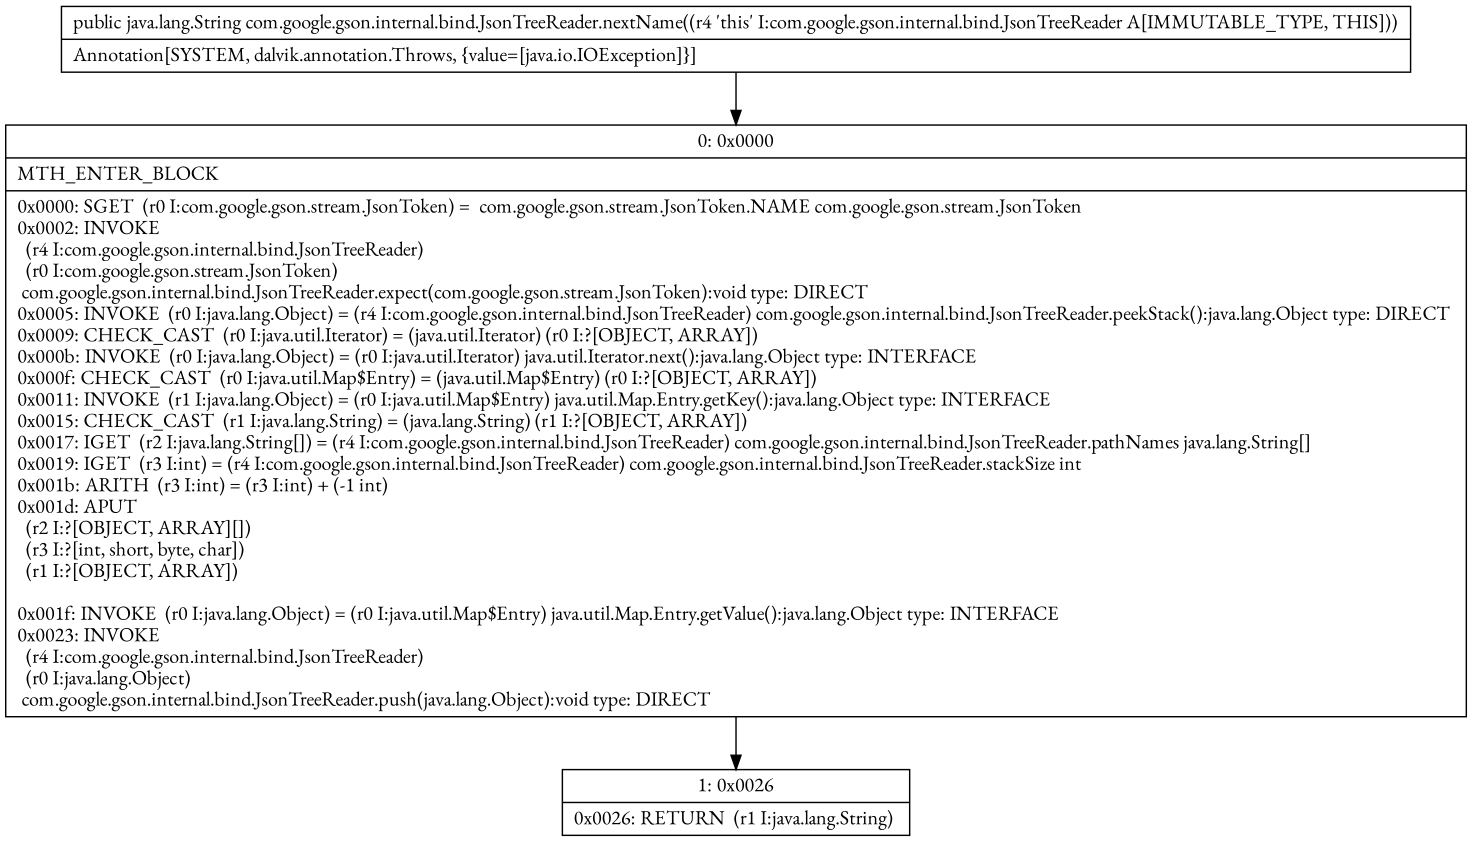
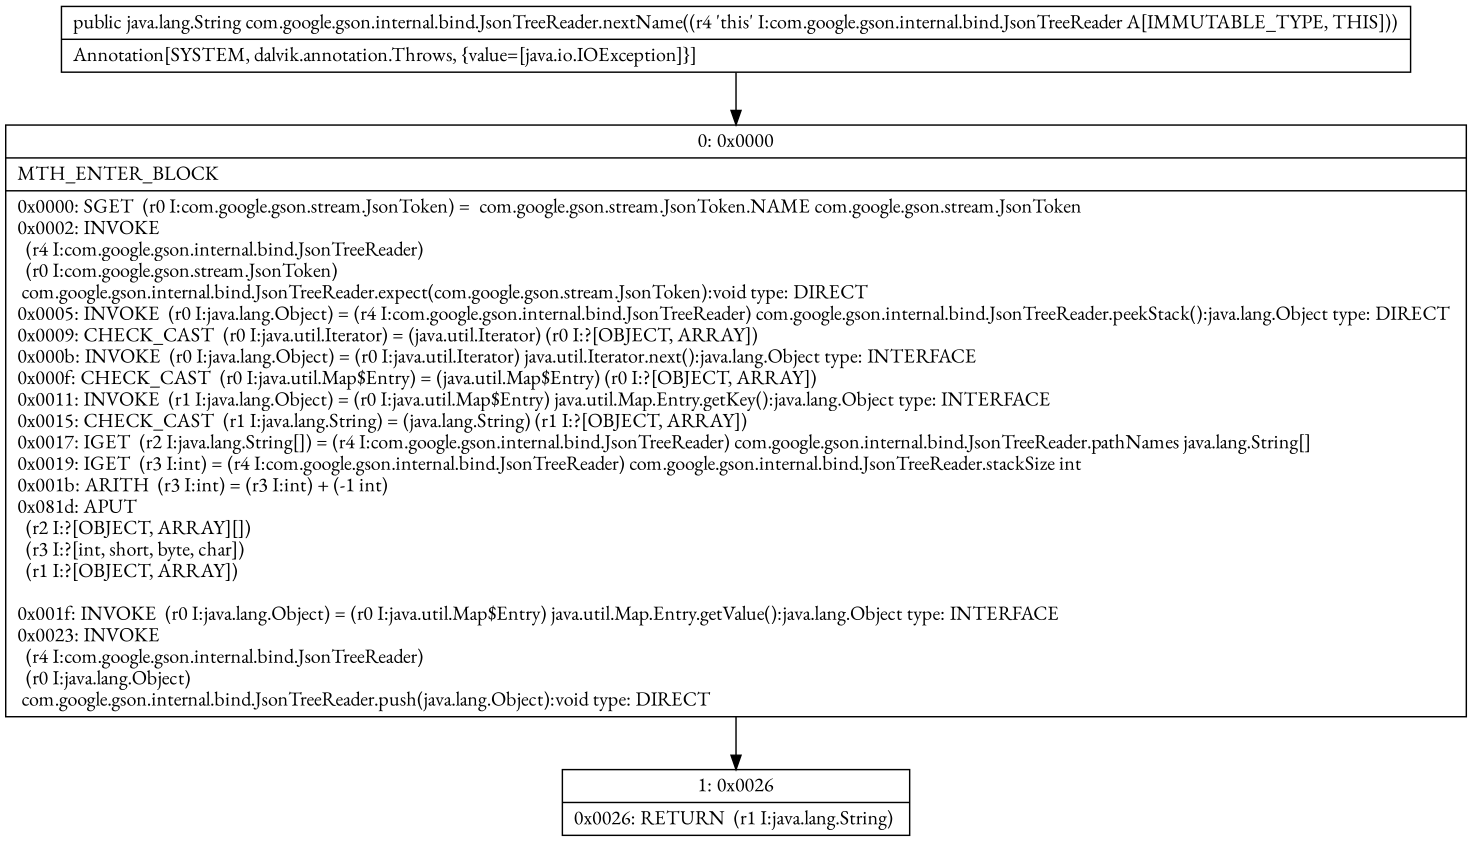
  digraph {
    fontname="EB Garamond"
    node [shape=record fontname="EB Garamond"]
    edge [fontname="EB Garamond"]
-   n1 [label="{0\:\ 0x0000|MTH_ENTER_BLOCK\l|0x0000: SGET  (r0 I:com.google.gson.stream.JsonToken) =  com.google.gson.stream.JsonToken.NAME com.google.gson.stream.JsonToken \l0x0002: INVOKE  \l  (r4 I:com.google.gson.internal.bind.JsonTreeReader)\l  (r0 I:com.google.gson.stream.JsonToken)\l com.google.gson.internal.bind.JsonTreeReader.expect(com.google.gson.stream.JsonToken):void type: DIRECT \l0x0005: INVOKE  (r0 I:java.lang.Object) = (r4 I:com.google.gson.internal.bind.JsonTreeReader) com.google.gson.internal.bind.JsonTreeReader.peekStack():java.lang.Object type: DIRECT \l0x0009: CHECK_CAST  (r0 I:java.util.Iterator) = (java.util.Iterator) (r0 I:?[OBJECT, ARRAY]) \l0x000b: INVOKE  (r0 I:java.lang.Object) = (r0 I:java.util.Iterator) java.util.Iterator.next():java.lang.Object type: INTERFACE \l0x000f: CHECK_CAST  (r0 I:java.util.Map$Entry) = (java.util.Map$Entry) (r0 I:?[OBJECT, ARRAY]) \l0x0011: INVOKE  (r1 I:java.lang.Object) = (r0 I:java.util.Map$Entry) java.util.Map.Entry.getKey():java.lang.Object type: INTERFACE \l0x0015: CHECK_CAST  (r1 I:java.lang.String) = (java.lang.String) (r1 I:?[OBJECT, ARRAY]) \l0x0017: IGET  (r2 I:java.lang.String[]) = (r4 I:com.google.gson.internal.bind.JsonTreeReader) com.google.gson.internal.bind.JsonTreeReader.pathNames java.lang.String[] \l0x0019: IGET  (r3 I:int) = (r4 I:com.google.gson.internal.bind.JsonTreeReader) com.google.gson.internal.bind.JsonTreeReader.stackSize int \l0x001b: ARITH  (r3 I:int) = (r3 I:int) + (\-1 int) \l0x001d: APUT  \l  (r2 I:?[OBJECT, ARRAY][])\l  (r3 I:?[int, short, byte, char])\l  (r1 I:?[OBJECT, ARRAY])\l \l0x001f: INVOKE  (r0 I:java.lang.Object) = (r0 I:java.util.Map$Entry) java.util.Map.Entry.getValue():java.lang.Object type: INTERFACE \l0x0023: INVOKE  \l  (r4 I:com.google.gson.internal.bind.JsonTreeReader)\l  (r0 I:java.lang.Object)\l com.google.gson.internal.bind.JsonTreeReader.push(java.lang.Object):void type: DIRECT \l}"]
+   n1 [label="{0\:\ 0x0000|MTH_ENTER_BLOCK\l|0x0000: SGET  (r0 I:com.google.gson.stream.JsonToken) =  com.google.gson.stream.JsonToken.NAME com.google.gson.stream.JsonToken \l0x0002: INVOKE  \l  (r4 I:com.google.gson.internal.bind.JsonTreeReader)\l  (r0 I:com.google.gson.stream.JsonToken)\l com.google.gson.internal.bind.JsonTreeReader.expect(com.google.gson.stream.JsonToken):void type: DIRECT \l0x0005: INVOKE  (r0 I:java.lang.Object) = (r4 I:com.google.gson.internal.bind.JsonTreeReader) com.google.gson.internal.bind.JsonTreeReader.peekStack():java.lang.Object type: DIRECT \l0x0009: CHECK_CAST  (r0 I:java.util.Iterator) = (java.util.Iterator) (r0 I:?[OBJECT, ARRAY]) \l0x000b: INVOKE  (r0 I:java.lang.Object) = (r0 I:java.util.Iterator) java.util.Iterator.next():java.lang.Object type: INTERFACE \l0x000f: CHECK_CAST  (r0 I:java.util.Map$Entry) = (java.util.Map$Entry) (r0 I:?[OBJECT, ARRAY]) \l0x0011: INVOKE  (r1 I:java.lang.Object) = (r0 I:java.util.Map$Entry) java.util.Map.Entry.getKey():java.lang.Object type: INTERFACE \l0x0015: CHECK_CAST  (r1 I:java.lang.String) = (java.lang.String) (r1 I:?[OBJECT, ARRAY]) \l0x0017: IGET  (r2 I:java.lang.String[]) = (r4 I:com.google.gson.internal.bind.JsonTreeReader) com.google.gson.internal.bind.JsonTreeReader.pathNames java.lang.String[] \l0x0019: IGET  (r3 I:int) = (r4 I:com.google.gson.internal.bind.JsonTreeReader) com.google.gson.internal.bind.JsonTreeReader.stackSize int \l0x001b: ARITH  (r3 I:int) = (r3 I:int) + (\-1 int) \l0x081d: APUT  \l  (r2 I:?[OBJECT, ARRAY][])\l  (r3 I:?[int, short, byte, char])\l  (r1 I:?[OBJECT, ARRAY])\l \l0x001f: INVOKE  (r0 I:java.lang.Object) = (r0 I:java.util.Map$Entry) java.util.Map.Entry.getValue():java.lang.Object type: INTERFACE \l0x0023: INVOKE  \l  (r4 I:com.google.gson.internal.bind.JsonTreeReader)\l  (r0 I:java.lang.Object)\l com.google.gson.internal.bind.JsonTreeReader.push(java.lang.Object):void type: DIRECT \l}"]
    n2 [label="{1\:\ 0x0026|0x0026: RETURN  (r1 I:java.lang.String) \l}"]
    n3 [label="{public java.lang.String com.google.gson.internal.bind.JsonTreeReader.nextName((r4 'this' I:com.google.gson.internal.bind.JsonTreeReader A[IMMUTABLE_TYPE, THIS]))  | Annotation[SYSTEM, dalvik.annotation.Throws, \{value=[java.io.IOException]\}]\l}"]
    n1 -> n2
    n3 -> n1
  }
